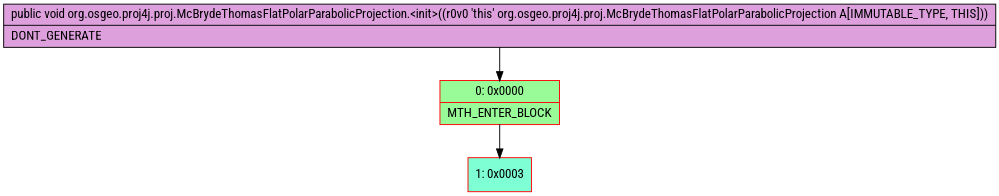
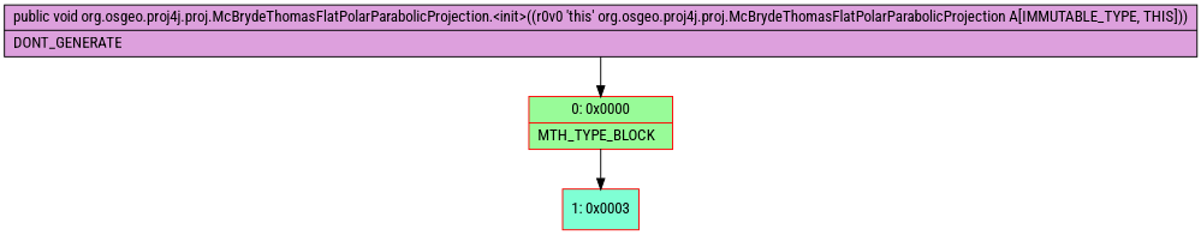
  digraph {
    fontname="Roboto Condensed"
    node [color=red shape=record style=filled fontname="Roboto Condensed"]
    edge [fontname="Roboto Condensed"]
-   n1 [label="{0\:\ 0x0000|MTH_ENTER_BLOCK\l}" fillcolor=palegreen]
+   n1 [label="{0\:\ 0x0000|MTH_TYPE_BLOCK\l}" fillcolor=palegreen]
    n2 [label="{1\:\ 0x0003}" fillcolor=aquamarine]
    n3 [label="{public void org.osgeo.proj4j.proj.McBrydeThomasFlatPolarParabolicProjection.\<init\>((r0v0 'this' org.osgeo.proj4j.proj.McBrydeThomasFlatPolarParabolicProjection A[IMMUTABLE_TYPE, THIS]))  | DONT_GENERATE\l}" fillcolor=plum color=""]
    subgraph cluster_1 {
      label="R(0)"
    }
    n1 -> n2
    n3 -> n1
  }
